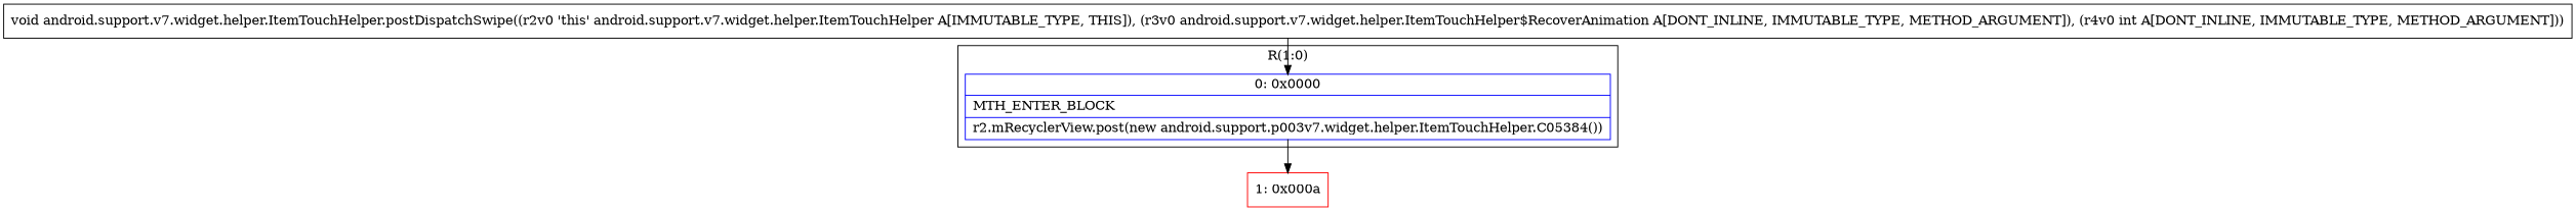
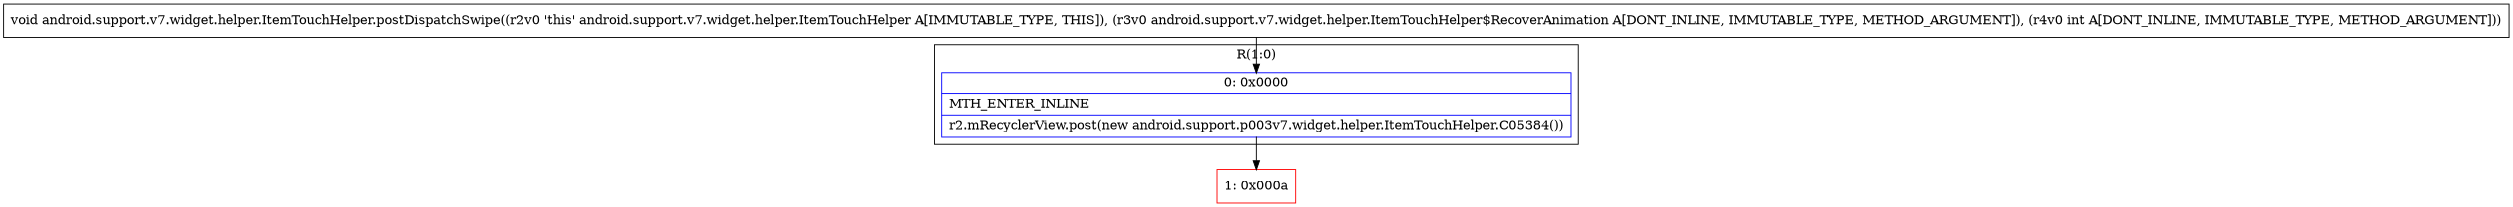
  digraph {
    node [shape=record]
-   n1 [color=blue label="{0\:\ 0x0000|MTH_ENTER_BLOCK\l|r2.mRecyclerView.post(new android.support.p003v7.widget.helper.ItemTouchHelper.C05384())\l}"]
+   n1 [color=blue label="{0\:\ 0x0000|MTH_ENTER_INLINE\l|r2.mRecyclerView.post(new android.support.p003v7.widget.helper.ItemTouchHelper.C05384())\l}"]
    n2 [color=red label="{1\:\ 0x000a}"]
    n3 [label="{void android.support.v7.widget.helper.ItemTouchHelper.postDispatchSwipe((r2v0 'this' android.support.v7.widget.helper.ItemTouchHelper A[IMMUTABLE_TYPE, THIS]), (r3v0 android.support.v7.widget.helper.ItemTouchHelper$RecoverAnimation A[DONT_INLINE, IMMUTABLE_TYPE, METHOD_ARGUMENT]), (r4v0 int A[DONT_INLINE, IMMUTABLE_TYPE, METHOD_ARGUMENT])) }"]
    subgraph cluster_1 {
      label="R(1:0)"
      n1
    }
    n1 -> n2
    n3 -> n1
  }
